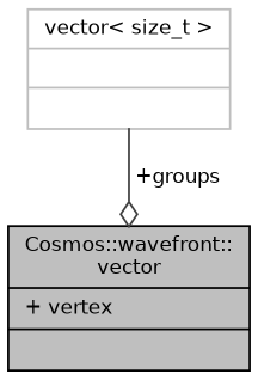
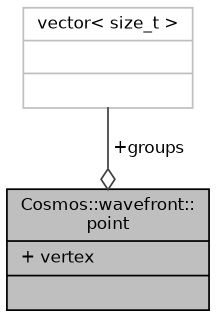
  digraph {
    node [fontname=Helvetica fontsize=10 shape=record style=filled]
-   n1 [color=black fillcolor=grey75 fontcolor=black height=0.2 label="{Cosmos::wavefront::\lvector\n|+ vertex\l|}" width=0.4]
+   n1 [color=black fillcolor=grey75 fontcolor=black height=0.2 label="{Cosmos::wavefront::\lpoint\n|+ vertex\l|}" width=0.4]
    n2 [color=grey75 fillcolor=white height=0.2 label="{vector\< size_t \>\n||}" width=0.4]
    n2 -> n1 [arrowhead=odiamond color=grey25 fontname=Helvetica fontsize=10 label=" +groups" labelfontname=Helvetica labelfontsize=10 style=solid]
  }
